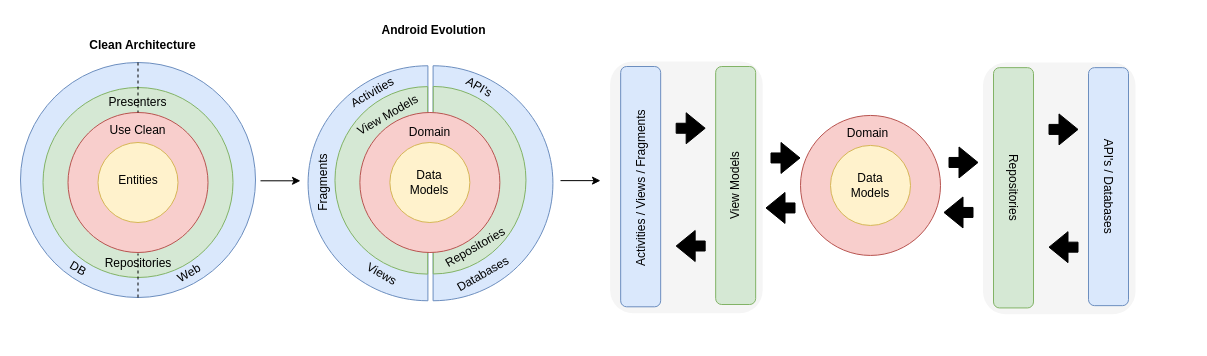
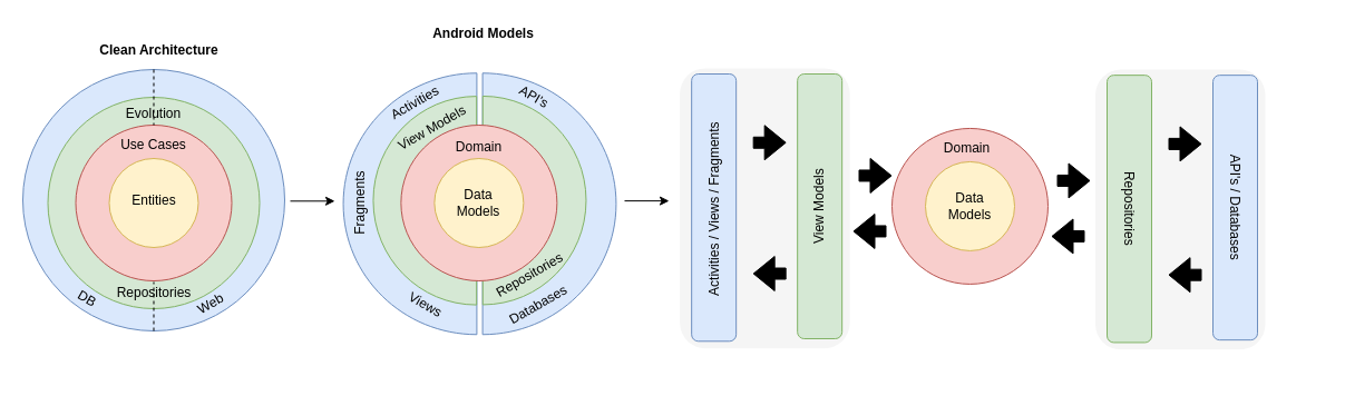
  <mxCell id="0" />
  <mxCell id="1" parent="0" />
  <mxCell id="2" value="" style="verticalLabelPosition=bottom;verticalAlign=top;html=1;shape=mxgraph.basic.half_circle;glass=1;strokeColor=#6c8ebf;fillColor=#dae8fc;rotation=-90;" vertex="1" parent="1"><mxGeometry x="375" y="122.83" width="235" height="119.85" as="geometry" /></mxCell>
  <mxCell id="3" value="" style="verticalLabelPosition=bottom;verticalAlign=top;html=1;shape=mxgraph.basic.half_circle;glass=1;strokeColor=#82b366;fillColor=#d5e8d4;rotation=-90;" vertex="1" parent="1"><mxGeometry x="385.37" y="133.35" width="187.5" height="92.7" as="geometry" /></mxCell>
  <mxCell id="4" value="" style="verticalLabelPosition=bottom;verticalAlign=top;html=1;shape=mxgraph.basic.half_circle;glass=1;strokeColor=#6c8ebf;fillColor=#dae8fc;rotation=90;" vertex="1" parent="1"><mxGeometry x="250" y="122.83" width="235" height="119.85" as="geometry" /></mxCell>
  <mxCell id="5" value="" style="verticalLabelPosition=bottom;verticalAlign=top;html=1;shape=mxgraph.basic.half_circle;glass=1;strokeColor=#82b366;fillColor=#d5e8d4;rotation=90;" vertex="1" parent="1"><mxGeometry x="287.06" y="133.5" width="187.5" height="92.7" as="geometry" /></mxCell>
  <mxCell id="6" value="" style="ellipse;whiteSpace=wrap;html=1;aspect=fixed;strokeColor=#6c8ebf;fillColor=#dae8fc;" vertex="1" parent="1"><mxGeometry x="20" y="62" width="235" height="235" as="geometry" /></mxCell>
  <mxCell id="7" value="" style="ellipse;whiteSpace=wrap;html=1;aspect=fixed;strokeColor=#82b366;fillColor=#d5e8d4;" vertex="1" parent="1"><mxGeometry x="42.5" y="87" width="190" height="190" as="geometry" /></mxCell>
  <mxCell id="8" value="" style="ellipse;whiteSpace=wrap;html=1;aspect=fixed;strokeColor=#b85450;fillColor=#f8cecc;" vertex="1" parent="1"><mxGeometry x="67.5" y="112" width="140" height="140" as="geometry" /></mxCell>
  <mxCell id="9" value="" style="ellipse;whiteSpace=wrap;html=1;aspect=fixed;strokeColor=#d6b656;fillColor=#fff2cc;" vertex="1" parent="1"><mxGeometry x="97.5" y="142" width="80" height="80" as="geometry" /></mxCell>
  <mxCell id="10" value="" style="endArrow=classic;html=1;" edge="1" parent="1"><mxGeometry width="50" height="50" relative="1" as="geometry"><mxPoint x="260" y="180.31" as="sourcePoint" /><mxPoint x="300" y="180.31" as="targetPoint" /><Array as="points" /></mxGeometry></mxCell>
  <mxCell id="11" value="" style="shape=image;html=1;verticalAlign=top;verticalLabelPosition=bottom;labelBackgroundColor=#ffffff;imageAspect=0;aspect=fixed;image=https://cdn3.iconfinder.com/data/icons/basic-user-interface-5/64/scissor_scissors_cut_delete_cutting-128.png;strokeColor=#000066;fillColor=#2969FF;rotation=-90;" vertex="1" parent="1"><mxGeometry x="112.5" y="284" width="50" height="50" as="geometry" /></mxCell>
  <mxCell id="12" value="" style="endArrow=none;dashed=1;html=1;entryX=0.5;entryY=1;entryDx=0;entryDy=0;exitX=0.5;exitY=0;exitDx=0;exitDy=0;" edge="1" parent="1" source="6" target="17"><mxGeometry width="50" height="50" relative="1" as="geometry"><mxPoint x="250" y="290" as="sourcePoint" /><mxPoint x="70" y="180" as="targetPoint" /></mxGeometry></mxCell>
  <mxCell id="13" value="" style="endArrow=classic;html=1;" edge="1" parent="1"><mxGeometry width="50" height="50" relative="1" as="geometry"><mxPoint x="560" y="180.14" as="sourcePoint" /><mxPoint x="600" y="180.14" as="targetPoint" /><Array as="points" /></mxGeometry></mxCell>
  <mxCell id="14" value="" style="endArrow=none;dashed=1;html=1;exitX=0.5;exitY=1;exitDx=0;exitDy=0;entryX=0.5;entryY=0;entryDx=0;entryDy=0;" edge="1" parent="1" source="6" target="18"><mxGeometry width="50" height="50" relative="1" as="geometry"><mxPoint x="101.25" y="340" as="sourcePoint" /><mxPoint x="151.25" y="340.5" as="targetPoint" /></mxGeometry></mxCell>
  <mxCell id="15" value="Entities" style="text;html=1;strokeColor=none;fillColor=none;align=center;verticalAlign=middle;whiteSpace=wrap;rounded=0;" vertex="1" parent="1"><mxGeometry x="117.5" y="169.5" width="40" height="20" as="geometry" /></mxCell>
- <mxCell id="16" value="Use Clean" style="text;html=1;strokeColor=none;fillColor=none;align=center;verticalAlign=middle;whiteSpace=wrap;rounded=0;" vertex="1" parent="1"><mxGeometry x="106.25" y="120" width="62.5" height="20" as="geometry" /></mxCell>
- <mxCell id="17" value="Presenters" style="text;html=1;strokeColor=none;fillColor=none;align=center;verticalAlign=middle;whiteSpace=wrap;rounded=0;" vertex="1" parent="1"><mxGeometry x="101.25" y="92" width="72.5" height="20" as="geometry" /></mxCell>
+ <mxCell id="16" value="Use Cases" style="text;html=1;strokeColor=none;fillColor=none;align=center;verticalAlign=middle;whiteSpace=wrap;rounded=0;" vertex="1" parent="1"><mxGeometry x="106.25" y="120" width="62.5" height="20" as="geometry" /></mxCell>
+ <mxCell id="17" value="Evolution" style="text;html=1;strokeColor=none;fillColor=none;align=center;verticalAlign=middle;whiteSpace=wrap;rounded=0;" vertex="1" parent="1"><mxGeometry x="101.25" y="92" width="72.5" height="20" as="geometry" /></mxCell>
  <mxCell id="18" value="Repositories" style="text;html=1;strokeColor=none;fillColor=none;align=center;verticalAlign=middle;whiteSpace=wrap;rounded=0;" vertex="1" parent="1"><mxGeometry x="117.5" y="253" width="40" height="20" as="geometry" /></mxCell>
  <mxCell id="19" value="DB" style="text;html=1;strokeColor=none;fillColor=none;align=center;verticalAlign=middle;whiteSpace=wrap;rounded=0;rotation=30;" vertex="1" parent="1"><mxGeometry x="57.5" y="258" width="40" height="20" as="geometry" /></mxCell>
  <mxCell id="20" value="&lt;div&gt;Web&lt;/div&gt;" style="text;html=1;strokeColor=none;fillColor=none;align=center;verticalAlign=middle;whiteSpace=wrap;rounded=0;rotation=-30;" vertex="1" parent="1"><mxGeometry x="168.75" y="263.03" width="40" height="20" as="geometry" /></mxCell>
  <mxCell id="21" value="View Models" style="text;html=1;strokeColor=none;fillColor=none;align=center;verticalAlign=middle;whiteSpace=wrap;rounded=0;rotation=-30;" vertex="1" parent="1"><mxGeometry x="350.87" y="104.83" width="72.5" height="20" as="geometry" /></mxCell>
  <mxCell id="22" value="Activities" style="text;html=1;strokeColor=none;fillColor=none;align=center;verticalAlign=middle;whiteSpace=wrap;rounded=0;rotation=-30;" vertex="1" parent="1"><mxGeometry x="332.37" y="81.83" width="80" height="20" as="geometry" /></mxCell>
  <mxCell id="23" value="Clean Architecture" style="text;html=1;strokeColor=none;fillColor=none;align=center;verticalAlign=middle;whiteSpace=wrap;rounded=0;fontStyle=1" vertex="1" parent="1"><mxGeometry x="76" y="35" width="132.5" height="20" as="geometry" /></mxCell>
- <mxCell id="24" value="Android Evolution" style="text;html=1;strokeColor=none;fillColor=none;align=center;verticalAlign=middle;whiteSpace=wrap;rounded=0;fontStyle=1" vertex="1" parent="1"><mxGeometry x="366.87" y="20" width="132.5" height="20" as="geometry" /></mxCell>
+ <mxCell id="24" value="Android Models" style="text;html=1;strokeColor=none;fillColor=none;align=center;verticalAlign=middle;whiteSpace=wrap;rounded=0;fontStyle=1" vertex="1" parent="1"><mxGeometry x="366.87" y="20" width="132.5" height="20" as="geometry" /></mxCell>
  <mxCell id="25" value="" style="shape=flexArrow;endArrow=classic;html=1;fillColor=#000000;" edge="1" parent="1"><mxGeometry width="50" height="50" relative="1" as="geometry"><mxPoint x="770" y="157.45" as="sourcePoint" /><mxPoint x="800" y="157.45" as="targetPoint" /></mxGeometry></mxCell>
  <mxCell id="26" value="" style="shape=flexArrow;endArrow=classic;html=1;fillColor=#000000;" edge="1" parent="1"><mxGeometry width="50" height="50" relative="1" as="geometry"><mxPoint x="795" y="207.45" as="sourcePoint" /><mxPoint x="765" y="207.45" as="targetPoint" /></mxGeometry></mxCell>
  <mxCell id="27" value="" style="ellipse;whiteSpace=wrap;html=1;aspect=fixed;strokeColor=#b85450;fillColor=#f8cecc;" vertex="1" parent="1"><mxGeometry x="800" y="114.95" width="140" height="140" as="geometry" /></mxCell>
  <mxCell id="28" value="" style="ellipse;whiteSpace=wrap;html=1;aspect=fixed;strokeColor=#d6b656;fillColor=#fff2cc;" vertex="1" parent="1"><mxGeometry x="830" y="144.95" width="80" height="80" as="geometry" /></mxCell>
  <mxCell id="29" value="Data Models" style="text;html=1;strokeColor=none;fillColor=none;align=center;verticalAlign=middle;whiteSpace=wrap;rounded=0;" vertex="1" parent="1"><mxGeometry x="850" y="174.7" width="40" height="20" as="geometry" /></mxCell>
  <mxCell id="30" value="Domain" style="text;html=1;strokeColor=none;fillColor=none;align=center;verticalAlign=middle;whiteSpace=wrap;rounded=0;rotation=0;" vertex="1" parent="1"><mxGeometry x="836" y="122.95" width="62.5" height="20" as="geometry" /></mxCell>
  <mxCell id="31" value="Fragments" style="text;html=1;strokeColor=none;fillColor=none;align=center;verticalAlign=middle;whiteSpace=wrap;rounded=0;rotation=-90;glass=1;" vertex="1" parent="1"><mxGeometry x="282.37" y="171.75" width="80" height="20" as="geometry" /></mxCell>
  <mxCell id="32" value="Views" style="text;html=1;strokeColor=none;fillColor=none;align=center;verticalAlign=middle;whiteSpace=wrap;rounded=0;rotation=30;glass=1;" vertex="1" parent="1"><mxGeometry x="357.25" y="264.18" width="49.19" height="20" as="geometry" /></mxCell>
  <mxCell id="33" value="" style="rounded=1;whiteSpace=wrap;html=1;rotation=90;fillColor=#f5f5f5;fontColor=#333333;strokeColor=none;" vertex="1" parent="1"><mxGeometry x="932.84" y="111.68" width="251.81" height="152.5" as="geometry" /></mxCell>
  <mxCell id="34" value="" style="rounded=1;whiteSpace=wrap;html=1;strokeColor=#6c8ebf;fillColor=#dae8fc;" vertex="1" parent="1"><mxGeometry x="1088" y="67.15" width="40" height="238" as="geometry" /></mxCell>
  <mxCell id="35" value="" style="rounded=1;whiteSpace=wrap;html=1;strokeColor=#82b366;fillColor=#d5e8d4;" vertex="1" parent="1"><mxGeometry x="993" y="67.15" width="40" height="240.3" as="geometry" /></mxCell>
  <mxCell id="36" value="&lt;div&gt;API's / Databases&lt;/div&gt;" style="text;html=1;strokeColor=none;fillColor=none;align=center;verticalAlign=middle;whiteSpace=wrap;rounded=0;rotation=90;" vertex="1" parent="1"><mxGeometry x="1053" y="176.15" width="110" height="20" as="geometry" /></mxCell>
  <mxCell id="37" value="" style="shape=flexArrow;endArrow=classic;html=1;fillColor=#000000;" edge="1" parent="1"><mxGeometry width="50" height="50" relative="1" as="geometry"><mxPoint x="1048" y="128.91" as="sourcePoint" /><mxPoint x="1078" y="128.91" as="targetPoint" /></mxGeometry></mxCell>
  <mxCell id="38" value="" style="shape=flexArrow;endArrow=classic;html=1;fillColor=#000000;" edge="1" parent="1"><mxGeometry width="50" height="50" relative="1" as="geometry"><mxPoint x="1078" y="246.66" as="sourcePoint" /><mxPoint x="1048" y="246.66" as="targetPoint" /></mxGeometry></mxCell>
  <mxCell id="39" value="&lt;div&gt;Repositories&lt;/div&gt;" style="text;html=1;strokeColor=none;fillColor=none;align=center;verticalAlign=middle;whiteSpace=wrap;rounded=0;rotation=90;" vertex="1" parent="1"><mxGeometry x="958" y="177.3" width="110" height="20" as="geometry" /></mxCell>
  <mxCell id="40" value="" style="shape=flexArrow;endArrow=classic;html=1;fillColor=#000000;" edge="1" parent="1"><mxGeometry width="50" height="50" relative="1" as="geometry"><mxPoint x="948" y="161.96" as="sourcePoint" /><mxPoint x="978" y="161.96" as="targetPoint" /></mxGeometry></mxCell>
  <mxCell id="41" value="" style="shape=flexArrow;endArrow=classic;html=1;fillColor=#000000;" edge="1" parent="1"><mxGeometry width="50" height="50" relative="1" as="geometry"><mxPoint x="973" y="211.96" as="sourcePoint" /><mxPoint x="943" y="211.96" as="targetPoint" /></mxGeometry></mxCell>
  <mxCell id="42" value="" style="ellipse;whiteSpace=wrap;html=1;aspect=fixed;strokeColor=#b85450;fillColor=#f8cecc;" vertex="1" parent="1"><mxGeometry x="359.37" y="112" width="140" height="140" as="geometry" /></mxCell>
  <mxCell id="43" value="" style="ellipse;whiteSpace=wrap;html=1;aspect=fixed;strokeColor=#d6b656;fillColor=#fff2cc;" vertex="1" parent="1"><mxGeometry x="389.37" y="142" width="80" height="80" as="geometry" /></mxCell>
  <mxCell id="44" value="Data Models" style="text;html=1;strokeColor=none;fillColor=none;align=center;verticalAlign=middle;whiteSpace=wrap;rounded=0;" vertex="1" parent="1"><mxGeometry x="409.37" y="171.75" width="40" height="20" as="geometry" /></mxCell>
  <mxCell id="45" value="Domain" style="text;html=1;strokeColor=none;fillColor=none;align=center;verticalAlign=middle;whiteSpace=wrap;rounded=0;rotation=0;" vertex="1" parent="1"><mxGeometry x="398.12" y="122" width="62.5" height="20" as="geometry" /></mxCell>
  <mxCell id="46" value="Repositories" style="text;html=1;strokeColor=none;fillColor=none;align=center;verticalAlign=middle;whiteSpace=wrap;rounded=0;rotation=-30;" vertex="1" parent="1"><mxGeometry x="455.12" y="237" width="40" height="20" as="geometry" /></mxCell>
  <mxCell id="47" value="API's" style="text;html=1;strokeColor=none;fillColor=none;align=center;verticalAlign=middle;whiteSpace=wrap;rounded=0;rotation=30;" vertex="1" parent="1"><mxGeometry x="439.12" y="76.83" width="80" height="20" as="geometry" /></mxCell>
  <mxCell id="48" value="Databases" style="text;html=1;strokeColor=none;fillColor=none;align=center;verticalAlign=middle;whiteSpace=wrap;rounded=0;rotation=-30;" vertex="1" parent="1"><mxGeometry x="442.5" y="264.18" width="80" height="20" as="geometry" /></mxCell>
  <mxCell id="49" value="" style="rounded=1;whiteSpace=wrap;html=1;rotation=90;fillColor=#f5f5f5;fontColor=#333333;strokeColor=none;" vertex="1" parent="1"><mxGeometry x="560" y="110.53" width="251.81" height="152.5" as="geometry" /></mxCell>
  <mxCell id="50" value="" style="rounded=1;whiteSpace=wrap;html=1;strokeColor=#82b366;fillColor=#d5e8d4;" vertex="1" parent="1"><mxGeometry x="715.16" y="66" width="40" height="238" as="geometry" /></mxCell>
  <mxCell id="51" value="" style="rounded=1;whiteSpace=wrap;html=1;strokeColor=#6c8ebf;fillColor=#dae8fc;" vertex="1" parent="1"><mxGeometry x="620.16" y="66" width="40" height="240.3" as="geometry" /></mxCell>
  <mxCell id="52" value="View Models" style="text;html=1;strokeColor=none;fillColor=none;align=center;verticalAlign=middle;whiteSpace=wrap;rounded=0;rotation=-90;flipH=1;flipV=1;" vertex="1" parent="1"><mxGeometry x="680.16" y="175" width="110" height="20" as="geometry" /></mxCell>
  <mxCell id="53" value="" style="shape=flexArrow;endArrow=classic;html=1;fillColor=#000000;" edge="1" parent="1"><mxGeometry width="50" height="50" relative="1" as="geometry"><mxPoint x="675.16" y="127.76" as="sourcePoint" /><mxPoint x="705.16" y="127.76" as="targetPoint" /></mxGeometry></mxCell>
  <mxCell id="54" value="" style="shape=flexArrow;endArrow=classic;html=1;fillColor=#000000;" edge="1" parent="1"><mxGeometry width="50" height="50" relative="1" as="geometry"><mxPoint x="705.16" y="245.51" as="sourcePoint" /><mxPoint x="675.16" y="245.51" as="targetPoint" /></mxGeometry></mxCell>
  <mxCell id="55" value="&lt;div&gt;Activities / Views / Fragments&lt;/div&gt;&lt;div&gt;&lt;br&gt;&lt;/div&gt;" style="text;html=1;strokeColor=none;fillColor=none;align=center;verticalAlign=middle;whiteSpace=wrap;rounded=0;rotation=-90;" vertex="1" parent="1"><mxGeometry x="550" y="177.3" width="194.89" height="20.81" as="geometry" /></mxCell>
